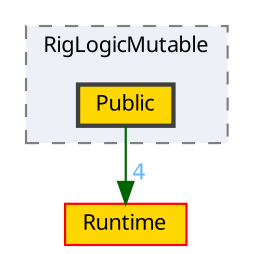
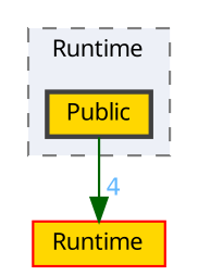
  digraph {
    compound=true
    fontname="Noto Sans"
    node [fillcolor=gold fontname="Noto Sans" fontsize=10 shape=box]
    n1 [color=grey25 height=0.2 label=Public style="filled,bold" width=0.4]
    n2 [color=red height=0.2 label=Runtime style=filled width=0.4]
    subgraph cluster_1 {
      bgcolor="#edf0f7"
      fontsize=10
-     label=RigLogicMutable
+     label=Runtime
      pencolor=grey50
      style="filled,dashed"
      n1
    }
    n1 -> n2 [color=darkgreen fontcolor=steelblue1 fontname="Noto Sans" fontsize=10 headlabel=4 labeldistance=1.5 labelfontname=Helvetica labelfontsize=10]
  }
